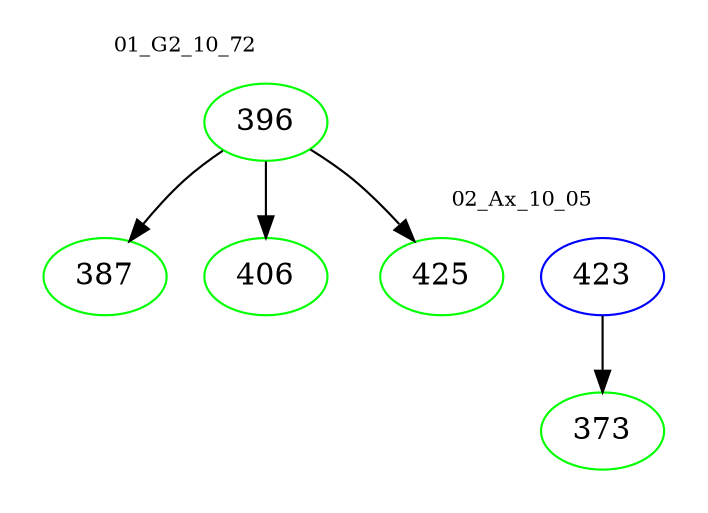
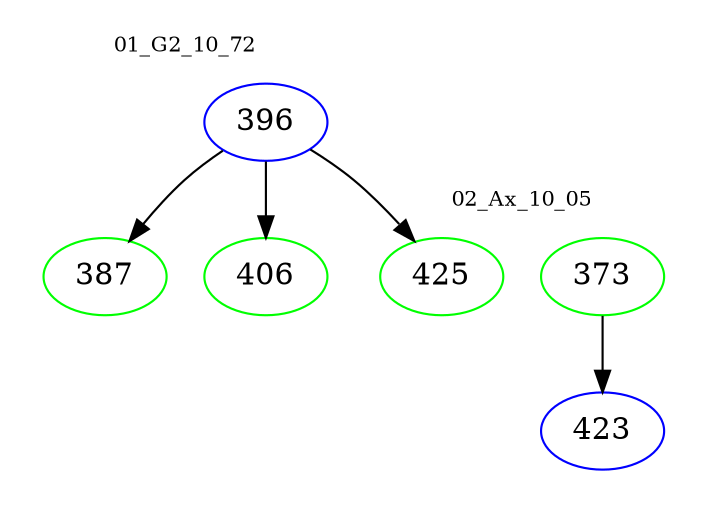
  digraph {
    node [color=green]
    edge [color=black]
    n1 [color=blue label=423]
    n2 [label=373]
    n3 [label=425]
-   n4 [label=396]
+   n4 [color=blue label=396]
    n5 [label=387]
    n6 [label=406]
    subgraph cluster_1 {
      color=white
      fontsize=10
      label="02_Ax_10_05"
      n1
      n2
      n3
    }
    subgraph cluster_2 {
      color=white
      fontsize=10
      label="01_G2_10_72"
      n4
      n5
      n6
    }
-   n1 -> n2
+   n2 -> n1
    n4 -> n3
    n4 -> n5
    n4 -> n6
  }
